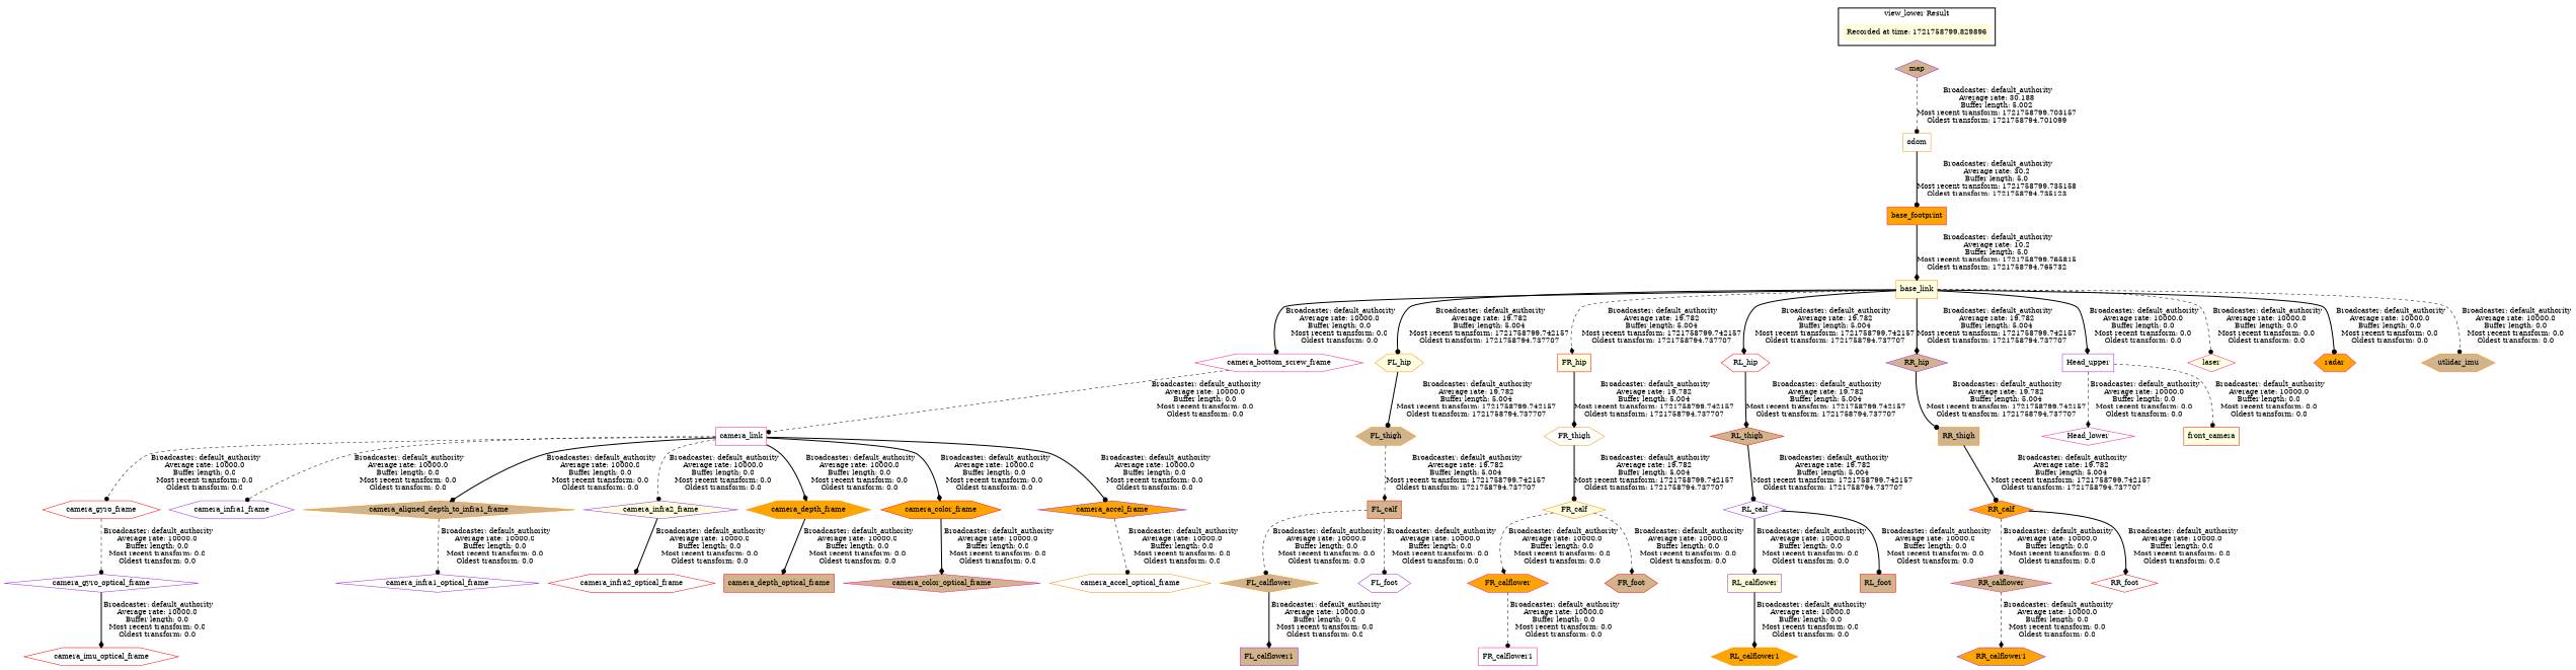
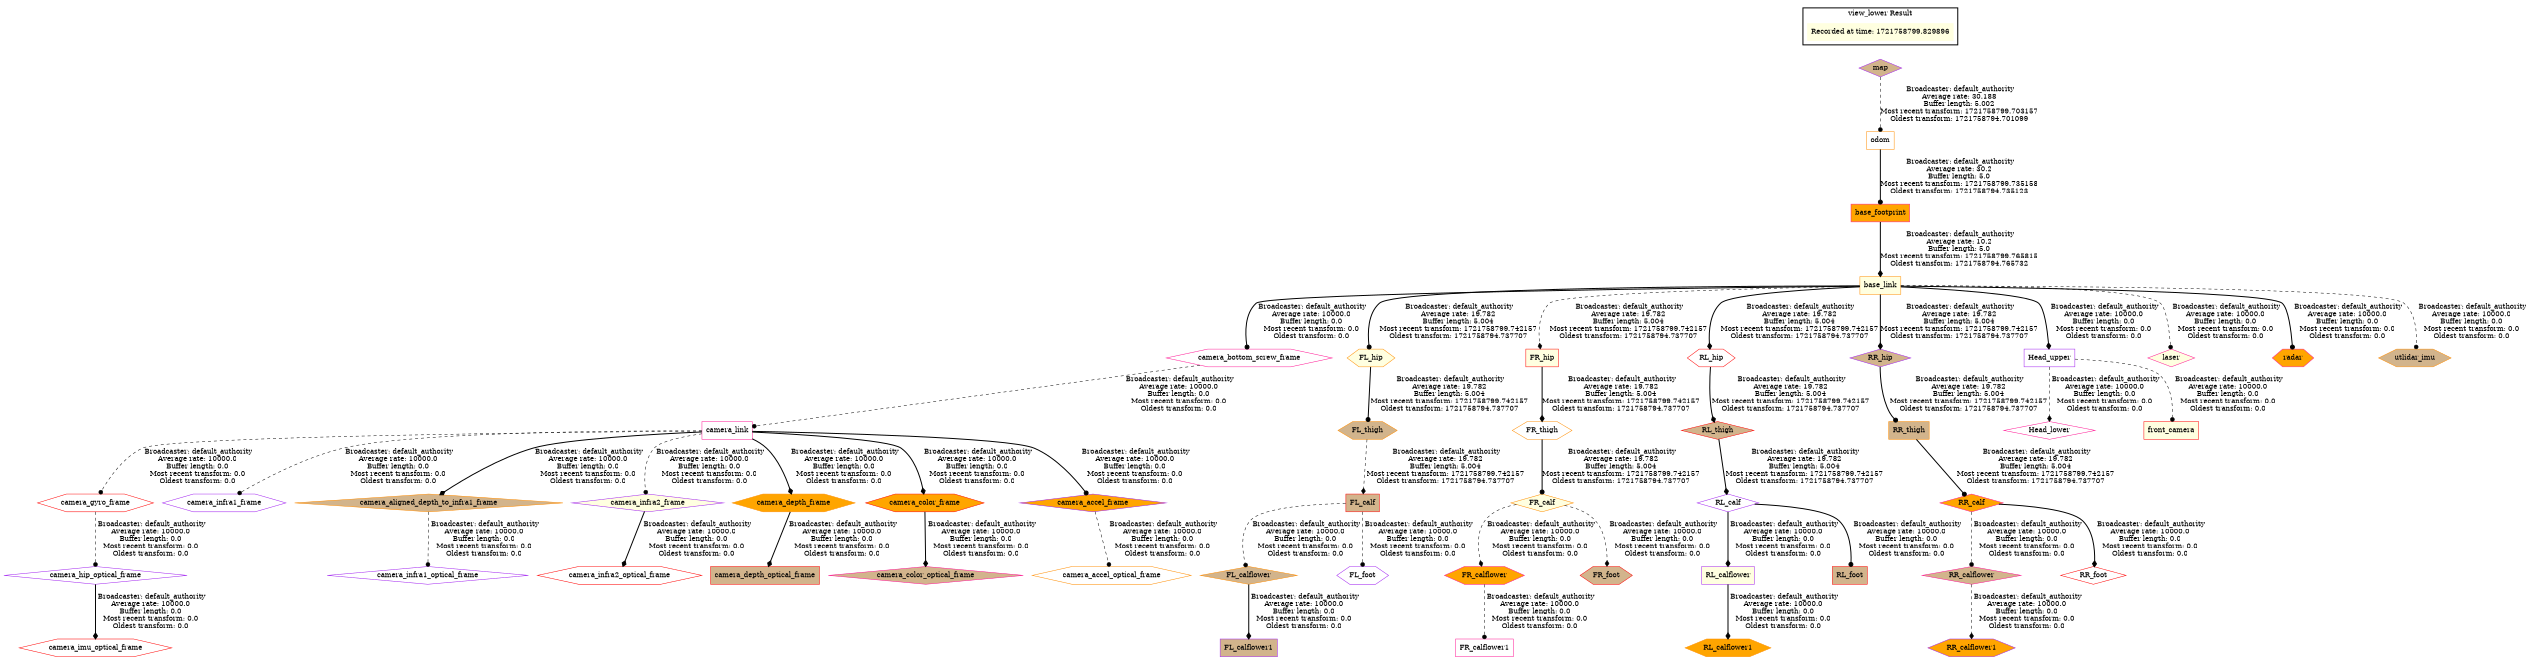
  digraph {
    node [color=red fillcolor=white shape=hexagon style=filled]
    edge [style=bold arrowhead=dot]
    "Recorded at time: 1721758799.829896" [fillcolor=lightyellow shape=plaintext]
    map [color=purple fillcolor=tan shape=diamond]
    odom [color=darkorange shape=box]
    base_footprint [color=deeppink fillcolor=orange shape=box]
    base_link [color=darkorange fillcolor=lightyellow shape=box]
-   camera_gyro_optical_frame [color=purple shape=diamond]
+   camera_gyro_optical_frame [color=purple shape=diamond label=camera_hip_optical_frame]
    camera_imu_optical_frame
    camera_gyro_frame
    camera_bottom_screw_frame [color=deeppink]
    FL_hip [color=darkorange fillcolor=lightyellow]
    FR_hip [fillcolor=lightyellow shape=box]
    RL_hip
    RR_hip [color=purple fillcolor=tan shape=diamond]
    Head_upper [color=purple shape=box]
    laser [color=deeppink fillcolor=lightyellow shape=diamond]
    radar [color=deeppink fillcolor=orange]
    utlidar_imu [color=darkorange fillcolor=tan]
    camera_link [color=deeppink shape=box]
    camera_infra1_frame [color=purple]
    camera_aligned_depth_to_infra1_frame [color=darkorange fillcolor=tan shape=diamond]
    camera_infra2_frame [color=purple fillcolor=lightyellow shape=diamond]
    camera_depth_frame [color=darkorange fillcolor=orange]
    camera_color_frame [fillcolor=orange]
    camera_accel_frame [color=purple fillcolor=orange shape=diamond]
    camera_infra1_optical_frame [color=purple shape=diamond]
    camera_infra2_optical_frame
    camera_depth_optical_frame [fillcolor=tan shape=box]
    camera_color_optical_frame [color=deeppink fillcolor=tan shape=diamond]
    camera_accel_optical_frame [color=darkorange]
    FL_thigh [color=darkorange fillcolor=tan]
    FL_calf [fillcolor=tan shape=box]
    FL_calflower [color=darkorange fillcolor=tan shape=diamond]
    FL_foot [color=purple]
    FL_calflower1 [color=purple fillcolor=tan shape=box]
    FR_thigh [color=darkorange]
    RL_thigh [fillcolor=tan shape=diamond]
    RR_thigh [color=darkorange fillcolor=tan shape=box]
    Head_lower [color=deeppink shape=diamond]
    front_camera [fillcolor=lightyellow shape=box]
    FR_calf [color=darkorange fillcolor=lightyellow shape=diamond]
    FR_calflower [color=deeppink fillcolor=orange]
    FR_foot [fillcolor=tan]
    FR_calflower1 [color=deeppink shape=box]
    RL_calf [color=purple shape=diamond]
    RL_calflower [color=purple fillcolor=lightyellow shape=box]
    RL_foot [fillcolor=tan shape=box]
    RL_calflower1 [color=darkorange fillcolor=orange]
    RR_calf [color=deeppink fillcolor=orange shape=diamond]
    RR_calflower [color=deeppink fillcolor=tan shape=diamond]
    RR_foot [shape=diamond]
    RR_calflower1 [color=purple fillcolor=orange]
    subgraph cluster_1 {
      color=black
      label="view_lower Result"
      style=bold
      "Recorded at time: 1721758799.829896"
    }
    "Recorded at time: 1721758799.829896" -> map [style=invis arrowhead=""]
    map -> odom [label=" Broadcaster: default_authority\nAverage rate: 30.188\nBuffer length: 5.002\nMost recent transform: 1721758799.703157\nOldest transform: 1721758794.701099\n" style=dashed]
    odom -> base_footprint [label=" Broadcaster: default_authority\nAverage rate: 30.2\nBuffer length: 5.0\nMost recent transform: 1721758799.735158\nOldest transform: 1721758794.735123\n"]
    base_footprint -> base_link [arrowhead=diamond label=" Broadcaster: default_authority\nAverage rate: 10.2\nBuffer length: 5.0\nMost recent transform: 1721758799.765815\nOldest transform: 1721758794.765732\n"]
    base_link -> camera_bottom_screw_frame [label=" Broadcaster: default_authority\nAverage rate: 10000.0\nBuffer length: 0.0\nMost recent transform: 0.0\nOldest transform: 0.0\n"]
    base_link -> FL_hip [label=" Broadcaster: default_authority\nAverage rate: 19.782\nBuffer length: 5.004\nMost recent transform: 1721758799.742157\nOldest transform: 1721758794.737707\n"]
    base_link -> FR_hip [arrowhead=diamond label=" Broadcaster: default_authority\nAverage rate: 19.782\nBuffer length: 5.004\nMost recent transform: 1721758799.742157\nOldest transform: 1721758794.737707\n" style=dashed]
    base_link -> RL_hip [arrowhead=diamond label=" Broadcaster: default_authority\nAverage rate: 19.782\nBuffer length: 5.004\nMost recent transform: 1721758799.742157\nOldest transform: 1721758794.737707\n"]
    base_link -> RR_hip [arrowhead=diamond label=" Broadcaster: default_authority\nAverage rate: 19.782\nBuffer length: 5.004\nMost recent transform: 1721758799.742157\nOldest transform: 1721758794.737707\n"]
    base_link -> Head_upper [arrowhead=diamond label=" Broadcaster: default_authority\nAverage rate: 10000.0\nBuffer length: 0.0\nMost recent transform: 0.0\nOldest transform: 0.0\n"]
    base_link -> laser [label=" Broadcaster: default_authority\nAverage rate: 10000.0\nBuffer length: 0.0\nMost recent transform: 0.0\nOldest transform: 0.0\n" style=dashed]
    base_link -> radar [label=" Broadcaster: default_authority\nAverage rate: 10000.0\nBuffer length: 0.0\nMost recent transform: 0.0\nOldest transform: 0.0\n"]
    base_link -> utlidar_imu [label=" Broadcaster: default_authority\nAverage rate: 10000.0\nBuffer length: 0.0\nMost recent transform: 0.0\nOldest transform: 0.0\n" style=dashed]
    camera_gyro_optical_frame -> camera_imu_optical_frame [arrowhead=diamond label=" Broadcaster: default_authority\nAverage rate: 10000.0\nBuffer length: 0.0\nMost recent transform: 0.0\nOldest transform: 0.0\n"]
    camera_gyro_frame -> camera_gyro_optical_frame [label=" Broadcaster: default_authority\nAverage rate: 10000.0\nBuffer length: 0.0\nMost recent transform: 0.0\nOldest transform: 0.0\n" style=dashed]
    camera_bottom_screw_frame -> camera_link [label=" Broadcaster: default_authority\nAverage rate: 10000.0\nBuffer length: 0.0\nMost recent transform: 0.0\nOldest transform: 0.0\n" style=dashed]
    FL_hip -> FL_thigh [label=" Broadcaster: default_authority\nAverage rate: 19.782\nBuffer length: 5.004\nMost recent transform: 1721758799.742157\nOldest transform: 1721758794.737707\n"]
    FR_hip -> FR_thigh [arrowhead=diamond label=" Broadcaster: default_authority\nAverage rate: 19.782\nBuffer length: 5.004\nMost recent transform: 1721758799.742157\nOldest transform: 1721758794.737707\n"]
    RL_hip -> RL_thigh [arrowhead=diamond label=" Broadcaster: default_authority\nAverage rate: 19.782\nBuffer length: 5.004\nMost recent transform: 1721758799.742157\nOldest transform: 1721758794.737707\n"]
    RR_hip -> RR_thigh [label=" Broadcaster: default_authority\nAverage rate: 19.782\nBuffer length: 5.004\nMost recent transform: 1721758799.742157\nOldest transform: 1721758794.737707\n"]
    Head_upper -> Head_lower [arrowhead=diamond label=" Broadcaster: default_authority\nAverage rate: 10000.0\nBuffer length: 0.0\nMost recent transform: 0.0\nOldest transform: 0.0\n" style=dashed]
    Head_upper -> front_camera [label=" Broadcaster: default_authority\nAverage rate: 10000.0\nBuffer length: 0.0\nMost recent transform: 0.0\nOldest transform: 0.0\n" style=dashed]
    camera_link -> camera_gyro_frame [label=" Broadcaster: default_authority\nAverage rate: 10000.0\nBuffer length: 0.0\nMost recent transform: 0.0\nOldest transform: 0.0\n" style=dashed]
    camera_link -> camera_infra1_frame [label=" Broadcaster: default_authority\nAverage rate: 10000.0\nBuffer length: 0.0\nMost recent transform: 0.0\nOldest transform: 0.0\n" style=dashed]
    camera_link -> camera_aligned_depth_to_infra1_frame [arrowhead=diamond label=" Broadcaster: default_authority\nAverage rate: 10000.0\nBuffer length: 0.0\nMost recent transform: 0.0\nOldest transform: 0.0\n"]
    camera_link -> camera_infra2_frame [label=" Broadcaster: default_authority\nAverage rate: 10000.0\nBuffer length: 0.0\nMost recent transform: 0.0\nOldest transform: 0.0\n" style=dashed]
    camera_link -> camera_depth_frame [arrowhead=diamond label=" Broadcaster: default_authority\nAverage rate: 10000.0\nBuffer length: 0.0\nMost recent transform: 0.0\nOldest transform: 0.0\n"]
    camera_link -> camera_color_frame [arrowhead=diamond label=" Broadcaster: default_authority\nAverage rate: 10000.0\nBuffer length: 0.0\nMost recent transform: 0.0\nOldest transform: 0.0\n"]
    camera_link -> camera_accel_frame [label=" Broadcaster: default_authority\nAverage rate: 10000.0\nBuffer length: 0.0\nMost recent transform: 0.0\nOldest transform: 0.0\n"]
    camera_aligned_depth_to_infra1_frame -> camera_infra1_optical_frame [label=" Broadcaster: default_authority\nAverage rate: 10000.0\nBuffer length: 0.0\nMost recent transform: 0.0\nOldest transform: 0.0\n" style=dashed]
    camera_infra2_frame -> camera_infra2_optical_frame [arrowhead=diamond label=" Broadcaster: default_authority\nAverage rate: 10000.0\nBuffer length: 0.0\nMost recent transform: 0.0\nOldest transform: 0.0\n"]
    camera_depth_frame -> camera_depth_optical_frame [arrowhead=diamond label=" Broadcaster: default_authority\nAverage rate: 10000.0\nBuffer length: 0.0\nMost recent transform: 0.0\nOldest transform: 0.0\n"]
    camera_color_frame -> camera_color_optical_frame [arrowhead=diamond label=" Broadcaster: default_authority\nAverage rate: 10000.0\nBuffer length: 0.0\nMost recent transform: 0.0\nOldest transform: 0.0\n"]
    camera_accel_frame -> camera_accel_optical_frame [label=" Broadcaster: default_authority\nAverage rate: 10000.0\nBuffer length: 0.0\nMost recent transform: 0.0\nOldest transform: 0.0\n" style=dashed]
    FL_thigh -> FL_calf [arrowhead=diamond label=" Broadcaster: default_authority\nAverage rate: 19.782\nBuffer length: 5.004\nMost recent transform: 1721758799.742157\nOldest transform: 1721758794.737707\n" style=dashed]
    FL_calf -> FL_calflower [label=" Broadcaster: default_authority\nAverage rate: 10000.0\nBuffer length: 0.0\nMost recent transform: 0.0\nOldest transform: 0.0\n" style=dashed]
    FL_calf -> FL_foot [label=" Broadcaster: default_authority\nAverage rate: 10000.0\nBuffer length: 0.0\nMost recent transform: 0.0\nOldest transform: 0.0\n" style=dashed]
    FL_calflower -> FL_calflower1 [arrowhead=diamond label=" Broadcaster: default_authority\nAverage rate: 10000.0\nBuffer length: 0.0\nMost recent transform: 0.0\nOldest transform: 0.0\n"]
    FR_thigh -> FR_calf [label=" Broadcaster: default_authority\nAverage rate: 19.782\nBuffer length: 5.004\nMost recent transform: 1721758799.742157\nOldest transform: 1721758794.737707\n"]
-   RL_thigh -> RL_calf [label=" Broadcaster: default_authority\nAverage rate: 19.782\nBuffer length: 5.004\nMost recent transform: 1721758799.742157\nOldest transform: 1721758794.737707\n"]
+   RL_thigh -> RL_calf [arrowhead=diamond label=" Broadcaster: default_authority\nAverage rate: 19.782\nBuffer length: 5.004\nMost recent transform: 1721758799.742157\nOldest transform: 1721758794.737707\n"]
    RR_thigh -> RR_calf [label=" Broadcaster: default_authority\nAverage rate: 19.782\nBuffer length: 5.004\nMost recent transform: 1721758799.742157\nOldest transform: 1721758794.737707\n"]
    FR_calf -> FR_calflower [arrowhead=diamond label=" Broadcaster: default_authority\nAverage rate: 10000.0\nBuffer length: 0.0\nMost recent transform: 0.0\nOldest transform: 0.0\n" style=dashed]
    FR_calf -> FR_foot [arrowhead=diamond label=" Broadcaster: default_authority\nAverage rate: 10000.0\nBuffer length: 0.0\nMost recent transform: 0.0\nOldest transform: 0.0\n" style=dashed]
    FR_calflower -> FR_calflower1 [label=" Broadcaster: default_authority\nAverage rate: 10000.0\nBuffer length: 0.0\nMost recent transform: 0.0\nOldest transform: 0.0\n" style=dashed]
    RL_calf -> RL_calflower [arrowhead=diamond label=" Broadcaster: default_authority\nAverage rate: 10000.0\nBuffer length: 0.0\nMost recent transform: 0.0\nOldest transform: 0.0\n"]
    RL_calf -> RL_foot [label=" Broadcaster: default_authority\nAverage rate: 10000.0\nBuffer length: 0.0\nMost recent transform: 0.0\nOldest transform: 0.0\n"]
    RL_calflower -> RL_calflower1 [arrowhead=diamond label=" Broadcaster: default_authority\nAverage rate: 10000.0\nBuffer length: 0.0\nMost recent transform: 0.0\nOldest transform: 0.0\n"]
    RR_calf -> RR_calflower [label=" Broadcaster: default_authority\nAverage rate: 10000.0\nBuffer length: 0.0\nMost recent transform: 0.0\nOldest transform: 0.0\n" style=dashed]
    RR_calf -> RR_foot [arrowhead=diamond label=" Broadcaster: default_authority\nAverage rate: 10000.0\nBuffer length: 0.0\nMost recent transform: 0.0\nOldest transform: 0.0\n"]
    RR_calflower -> RR_calflower1 [arrowhead=diamond label=" Broadcaster: default_authority\nAverage rate: 10000.0\nBuffer length: 0.0\nMost recent transform: 0.0\nOldest transform: 0.0\n" style=dashed]
  }
